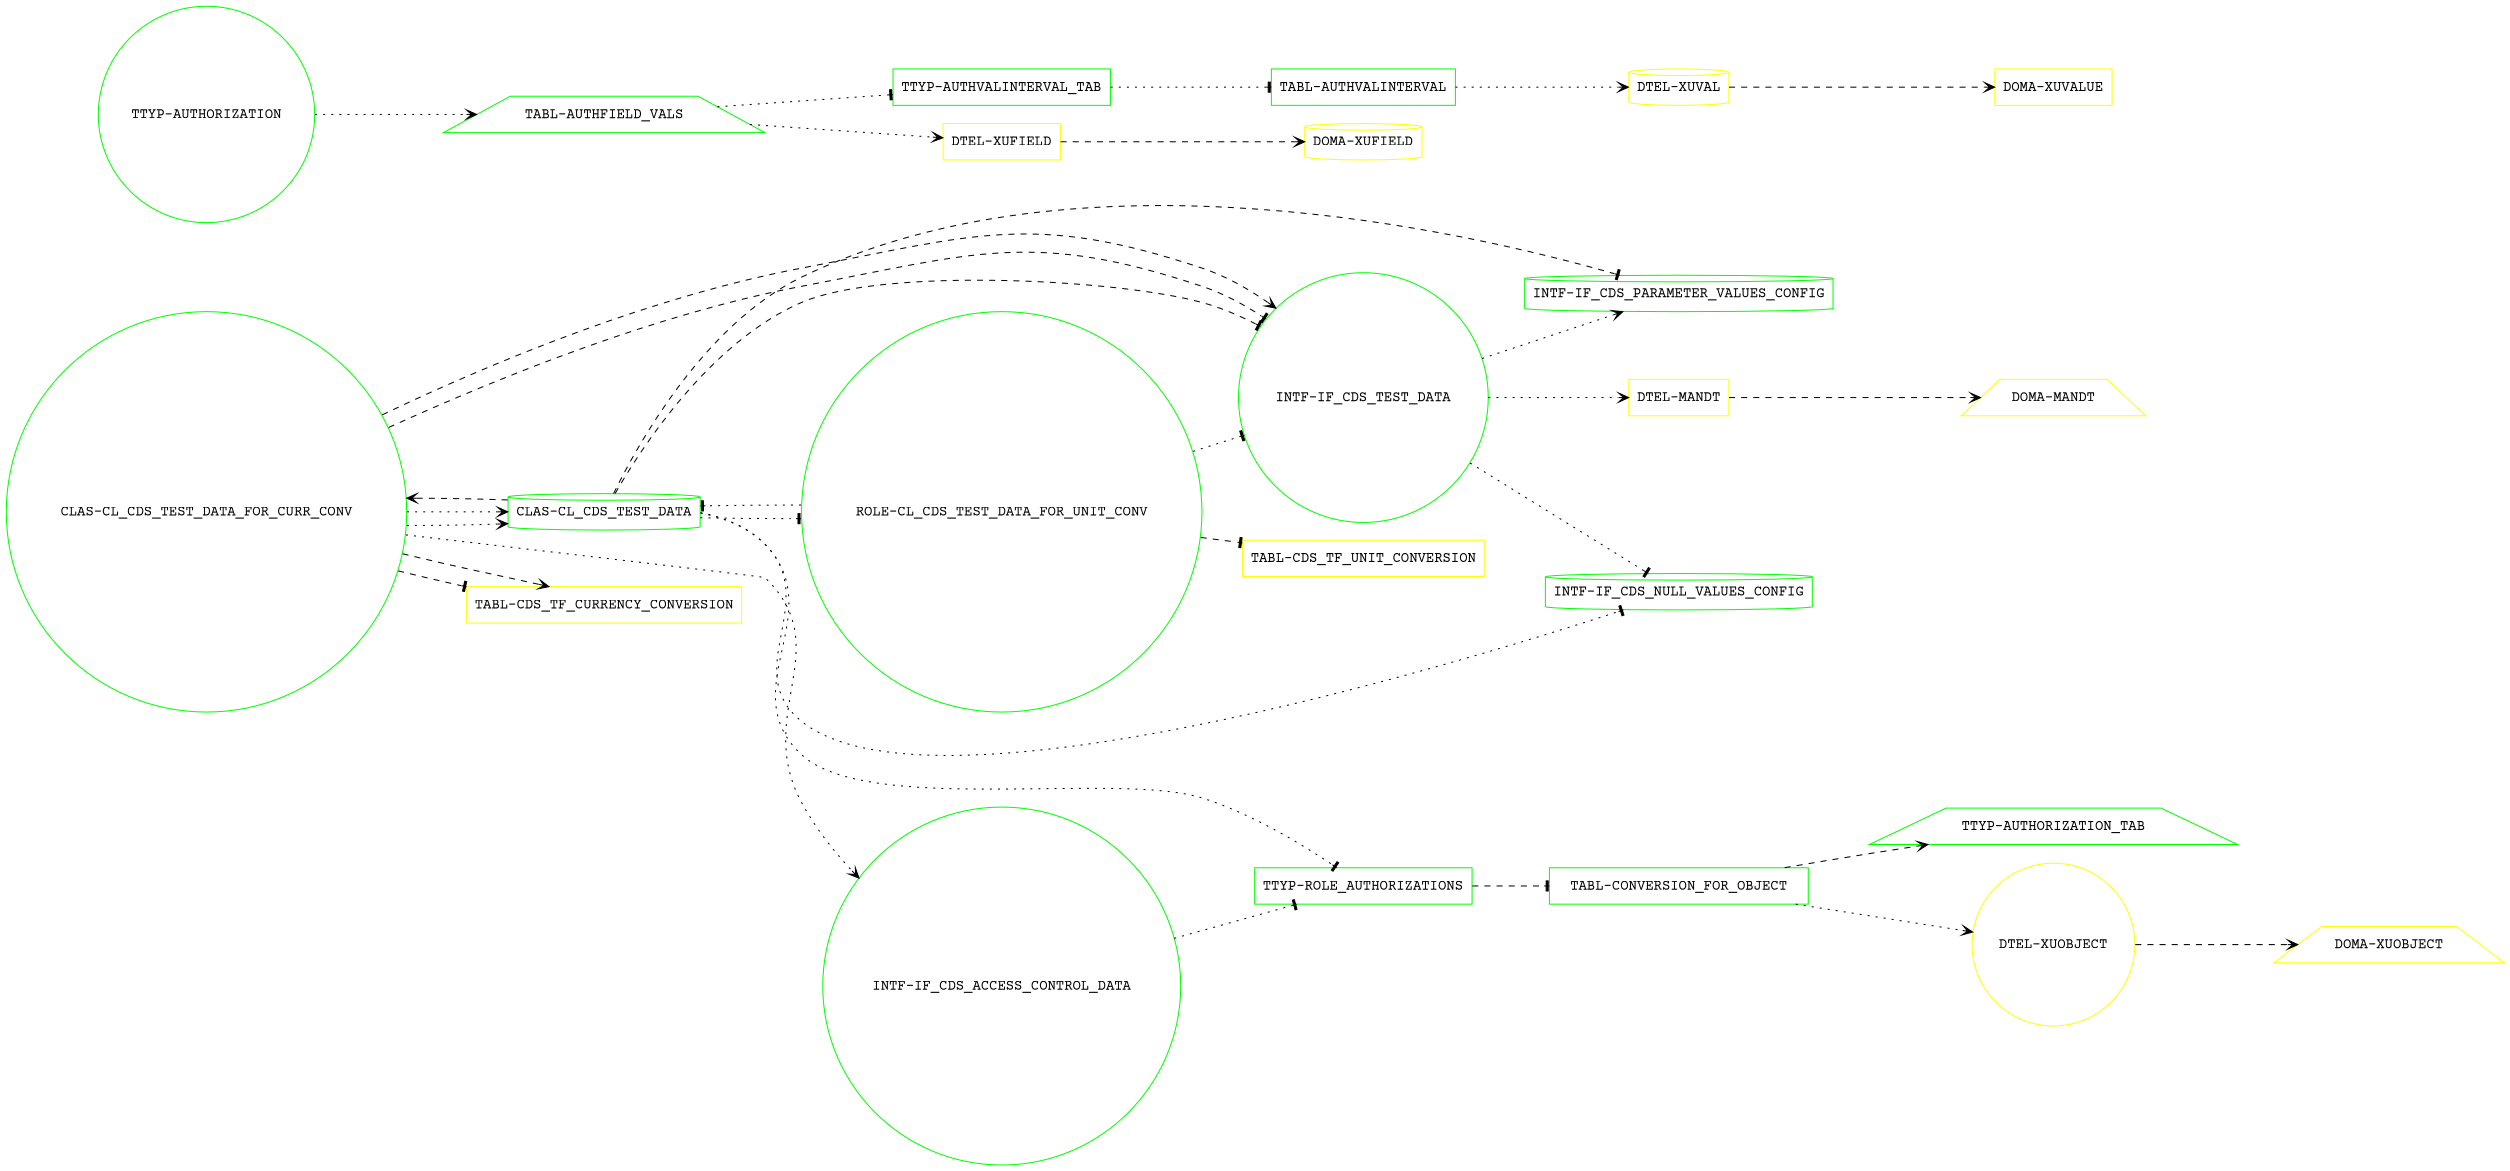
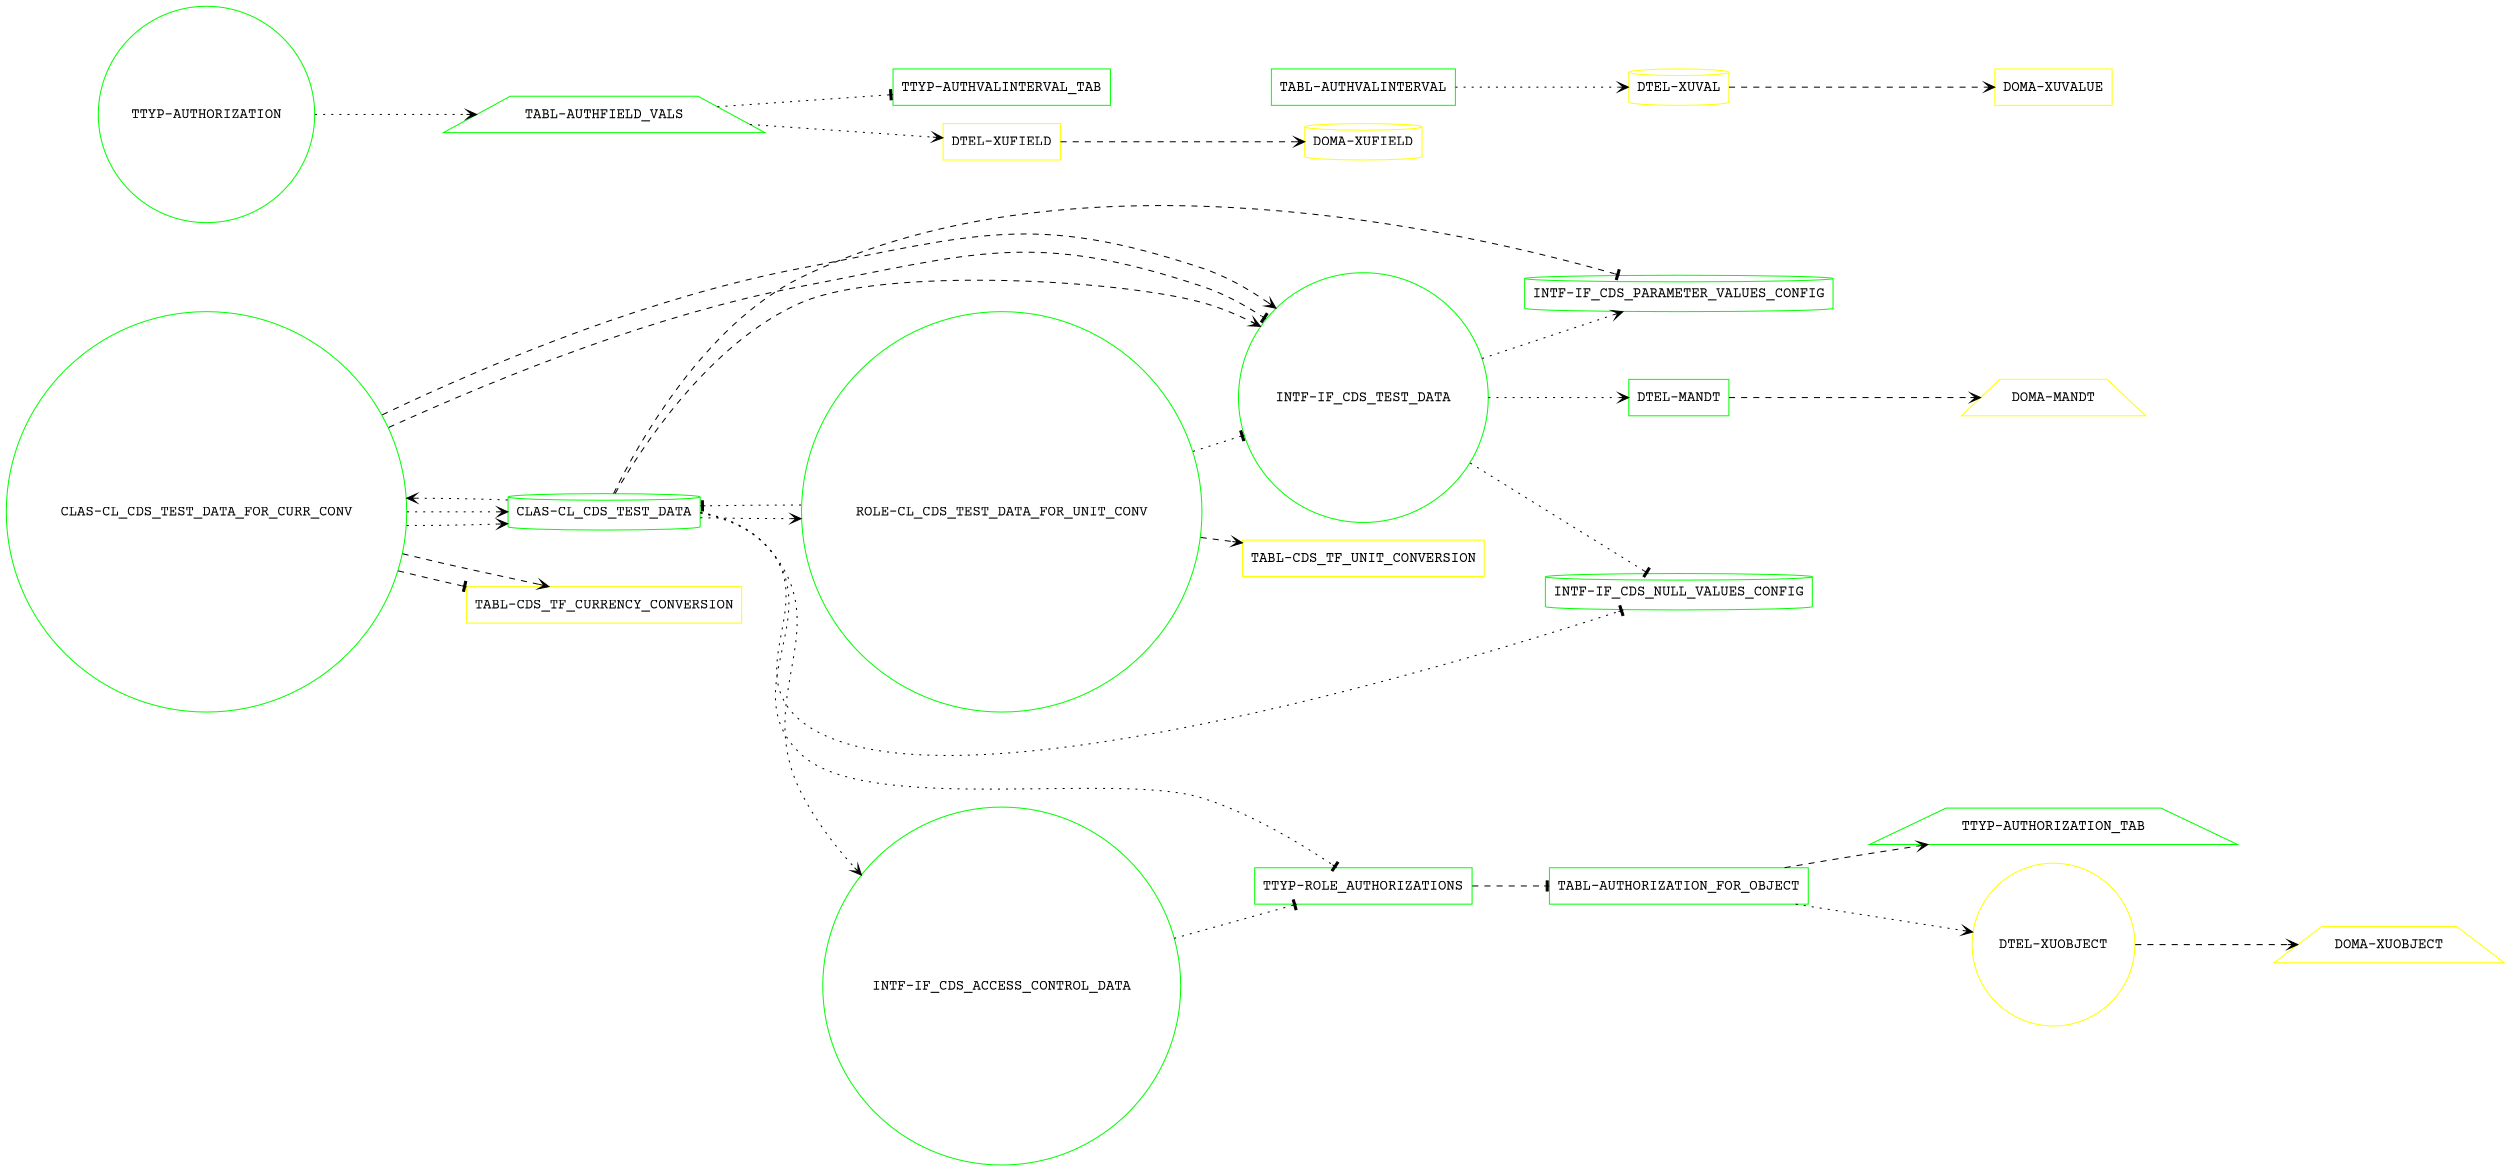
  digraph {
    fontname="Courier Prime"
    rankdir=LR
    node [color=green fontname="Courier Prime" shape=box]
    edge [arrowhead=vee fontname="Courier Prime" style=dotted]
    "CLAS-CL_CDS_TEST_DATA_FOR_CURR_CONV" [shape=circle]
    "INTF-IF_CDS_TEST_DATA" [shape=circle]
    "CLAS-CL_CDS_TEST_DATA" [shape=cylinder]
    "TABL-CDS_TF_CURRENCY_CONVERSION" [color=yellow]
    "INTF-IF_CDS_NULL_VALUES_CONFIG" [shape=cylinder]
    "INTF-IF_CDS_PARAMETER_VALUES_CONFIG" [shape=cylinder]
-   "DTEL-MANDT" [color=yellow]
+   "DTEL-MANDT"
    "INTF-IF_CDS_ACCESS_CONTROL_DATA" [shape=circle]
    "TTYP-ROLE_AUTHORIZATIONS"
    n10 [label="ROLE-CL_CDS_TEST_DATA_FOR_UNIT_CONV" shape=circle]
    "DOMA-MANDT" [color=yellow shape=trapezium]
-   "TABL-AUTHORIZATION_FOR_OBJECT" [label="TABL-CONVERSION_FOR_OBJECT"]
+   "TABL-AUTHORIZATION_FOR_OBJECT"
    "TABL-CDS_TF_UNIT_CONVERSION" [color=yellow]
    "TTYP-AUTHORIZATION_TAB" [shape=trapezium]
    "DTEL-XUOBJECT" [color=yellow shape=circle]
    "DOMA-XUOBJECT" [color=yellow shape=trapezium]
    "TTYP-AUTHORIZATION" [shape=circle]
    "TABL-AUTHFIELD_VALS" [shape=trapezium]
    "TTYP-AUTHVALINTERVAL_TAB"
    "DTEL-XUFIELD" [color=yellow]
    "TABL-AUTHVALINTERVAL"
    "DOMA-XUFIELD" [color=yellow shape=cylinder]
    "DTEL-XUVAL" [color=yellow shape=cylinder]
    "DOMA-XUVALUE" [color=yellow]
    "CLAS-CL_CDS_TEST_DATA_FOR_CURR_CONV" -> "INTF-IF_CDS_TEST_DATA" [arrowhead=tee style=dashed]
    "CLAS-CL_CDS_TEST_DATA_FOR_CURR_CONV" -> "INTF-IF_CDS_TEST_DATA" [style=dashed]
    "CLAS-CL_CDS_TEST_DATA_FOR_CURR_CONV" -> "CLAS-CL_CDS_TEST_DATA"
    "CLAS-CL_CDS_TEST_DATA_FOR_CURR_CONV" -> "CLAS-CL_CDS_TEST_DATA"
    "CLAS-CL_CDS_TEST_DATA_FOR_CURR_CONV" -> "TABL-CDS_TF_CURRENCY_CONVERSION" [arrowhead=tee style=dashed]
    "CLAS-CL_CDS_TEST_DATA_FOR_CURR_CONV" -> "TABL-CDS_TF_CURRENCY_CONVERSION" [style=dashed]
    "INTF-IF_CDS_TEST_DATA" -> "INTF-IF_CDS_NULL_VALUES_CONFIG" [arrowhead=tee]
    "INTF-IF_CDS_TEST_DATA" -> "INTF-IF_CDS_PARAMETER_VALUES_CONFIG"
    "INTF-IF_CDS_TEST_DATA" -> "DTEL-MANDT"
-   "CLAS-CL_CDS_TEST_DATA" -> "CLAS-CL_CDS_TEST_DATA_FOR_CURR_CONV" [style=dashed]
-   "CLAS-CL_CDS_TEST_DATA" -> "INTF-IF_CDS_TEST_DATA" [arrowhead=tee style=dashed]
+   "CLAS-CL_CDS_TEST_DATA" -> "CLAS-CL_CDS_TEST_DATA_FOR_CURR_CONV"
+   "CLAS-CL_CDS_TEST_DATA" -> "INTF-IF_CDS_TEST_DATA" [style=dashed]
    "CLAS-CL_CDS_TEST_DATA" -> "INTF-IF_CDS_NULL_VALUES_CONFIG" [arrowhead=tee]
    "CLAS-CL_CDS_TEST_DATA" -> "INTF-IF_CDS_PARAMETER_VALUES_CONFIG" [arrowhead=tee style=dashed]
-   "CLAS-CL_CDS_TEST_DATA_FOR_CURR_CONV" -> "INTF-IF_CDS_ACCESS_CONTROL_DATA"
+   "CLAS-CL_CDS_TEST_DATA" -> "INTF-IF_CDS_ACCESS_CONTROL_DATA"
    "CLAS-CL_CDS_TEST_DATA" -> "TTYP-ROLE_AUTHORIZATIONS" [arrowhead=tee]
-   "CLAS-CL_CDS_TEST_DATA" -> n10 [arrowhead=tee]
+   "CLAS-CL_CDS_TEST_DATA" -> n10
    "DTEL-MANDT" -> "DOMA-MANDT" [style=dashed]
    "INTF-IF_CDS_ACCESS_CONTROL_DATA" -> "TTYP-ROLE_AUTHORIZATIONS" [arrowhead=tee]
    "TTYP-ROLE_AUTHORIZATIONS" -> "TABL-AUTHORIZATION_FOR_OBJECT" [arrowhead=tee style=dashed]
    n10 -> "INTF-IF_CDS_TEST_DATA" [arrowhead=tee]
    n10 -> "CLAS-CL_CDS_TEST_DATA" [arrowhead=tee]
-   n10 -> "TABL-CDS_TF_UNIT_CONVERSION" [arrowhead=tee style=dashed]
+   n10 -> "TABL-CDS_TF_UNIT_CONVERSION" [style=dashed]
    "TABL-AUTHORIZATION_FOR_OBJECT" -> "TTYP-AUTHORIZATION_TAB" [style=dashed]
    "TABL-AUTHORIZATION_FOR_OBJECT" -> "DTEL-XUOBJECT"
    "DTEL-XUOBJECT" -> "DOMA-XUOBJECT" [style=dashed]
    "TTYP-AUTHORIZATION" -> "TABL-AUTHFIELD_VALS"
    "TABL-AUTHFIELD_VALS" -> "TTYP-AUTHVALINTERVAL_TAB" [arrowhead=tee]
    "TABL-AUTHFIELD_VALS" -> "DTEL-XUFIELD"
-   "TTYP-AUTHVALINTERVAL_TAB" -> "TABL-AUTHVALINTERVAL" [arrowhead=tee]
    "DTEL-XUFIELD" -> "DOMA-XUFIELD" [style=dashed]
    "TABL-AUTHVALINTERVAL" -> "DTEL-XUVAL"
    "DTEL-XUVAL" -> "DOMA-XUVALUE" [style=dashed]
  }
